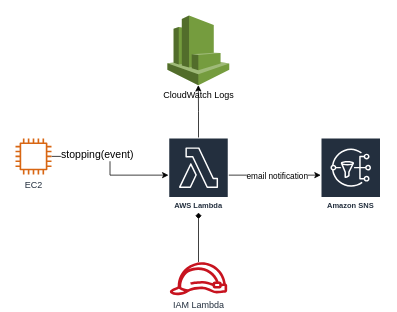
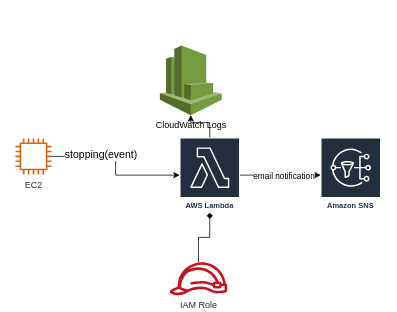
  <mxCell id="0" />
  <mxCell id="1" parent="0" />
  <mxCell id="2" style="edgeStyle=orthogonalEdgeStyle;rounded=0;orthogonalLoop=1;jettySize=auto;html=1;" edge="1" parent="1" source="4" target="8"><mxGeometry relative="1" as="geometry" /></mxCell>
  <mxCell id="3" value="&lt;font style=&quot;font-size: 14px&quot;&gt;stopping(event)&lt;/font&gt;" style="edgeLabel;html=1;align=center;verticalAlign=middle;resizable=0;points=[];" vertex="1" connectable="0" parent="2"><mxGeometry x="-0.337" y="3" relative="1" as="geometry"><mxPoint as="offset" /></mxGeometry></mxCell>
  <mxCell id="4" value="EC2" style="outlineConnect=0;fontColor=#232F3E;gradientColor=none;fillColor=#D86613;strokeColor=none;dashed=0;verticalLabelPosition=bottom;verticalAlign=top;align=center;html=1;fontSize=12;fontStyle=0;aspect=fixed;pointerEvents=1;shape=mxgraph.aws4.instance2;" vertex="1" parent="1"><mxGeometry x="20" y="184" width="48" height="48" as="geometry" /></mxCell>
  <mxCell id="5" style="edgeStyle=orthogonalEdgeStyle;rounded=0;orthogonalLoop=1;jettySize=auto;html=1;" edge="1" parent="1" source="8" target="9"><mxGeometry relative="1" as="geometry" /></mxCell>
  <mxCell id="6" value="email notification" style="edgeLabel;html=1;align=center;verticalAlign=middle;resizable=0;points=[];" vertex="1" connectable="0" parent="5"><mxGeometry x="-0.187" y="1" relative="1" as="geometry"><mxPoint x="14" y="1" as="offset" /></mxGeometry></mxCell>
  <mxCell id="7" style="edgeStyle=orthogonalEdgeStyle;rounded=0;orthogonalLoop=1;jettySize=auto;html=1;entryX=0.5;entryY=1;entryDx=0;entryDy=0;entryPerimeter=0;" edge="1" parent="1" source="8" target="10"><mxGeometry relative="1" as="geometry" /></mxCell>
- <mxCell id="8" value="AWS Lambda" style="outlineConnect=0;fontColor=#232F3E;gradientColor=none;strokeColor=#ffffff;fillColor=#232F3E;dashed=0;verticalLabelPosition=middle;verticalAlign=bottom;align=center;html=1;whiteSpace=wrap;fontSize=10;fontStyle=1;spacing=3;shape=mxgraph.aws4.productIcon;prIcon=mxgraph.aws4.lambda;" vertex="1" parent="1"><mxGeometry x="224" y="183" width="80" height="100" as="geometry" /></mxCell>
+ <mxCell id="8" value="AWS Lambda" style="outlineConnect=0;fontColor=#232F3E;gradientColor=none;strokeColor=#ffffff;fillColor=#232F3E;dashed=0;verticalLabelPosition=middle;verticalAlign=bottom;align=center;html=1;whiteSpace=wrap;fontSize=10;fontStyle=1;spacing=3;shape=mxgraph.aws4.productIcon;prIcon=mxgraph.aws4.lambda;" vertex="1" parent="1"><mxGeometry x="239" y="183" width="80" height="100" as="geometry" /></mxCell>
  <mxCell id="9" value="Amazon SNS" style="outlineConnect=0;fontColor=#232F3E;gradientColor=none;strokeColor=#ffffff;fillColor=#232F3E;dashed=0;verticalLabelPosition=middle;verticalAlign=bottom;align=center;html=1;whiteSpace=wrap;fontSize=10;fontStyle=1;spacing=3;shape=mxgraph.aws4.productIcon;prIcon=mxgraph.aws4.sns;" vertex="1" parent="1"><mxGeometry x="427" y="183" width="80" height="100" as="geometry" /></mxCell>
- <mxCell id="10" value="CloudWatch Logs" style="outlineConnect=0;dashed=0;verticalLabelPosition=bottom;verticalAlign=top;align=center;html=1;shape=mxgraph.aws3.cloudwatch;fillColor=#759C3E;gradientColor=none;" vertex="1" parent="1"><mxGeometry x="222.5" y="20" width="82.5" height="93" as="geometry" /></mxCell>
+ <mxCell id="10" value="CloudWatch Logs" style="outlineConnect=0;dashed=0;verticalLabelPosition=bottom;verticalAlign=top;align=center;html=1;shape=mxgraph.aws3.cloudwatch;fillColor=#759C3E;gradientColor=none;" vertex="1" parent="1"><mxGeometry x="212.5" y="60" width="82.5" height="93" as="geometry" /></mxCell>
  <mxCell id="11" style="edgeStyle=orthogonalEdgeStyle;rounded=0;orthogonalLoop=1;jettySize=auto;html=1;endArrow=diamond;" edge="1" parent="1" source="12" target="8"><mxGeometry relative="1" as="geometry" /></mxCell>
- <mxCell id="12" value="IAM Lambda" style="outlineConnect=0;fontColor=#232F3E;gradientColor=none;fillColor=#C7131F;strokeColor=none;dashed=0;verticalLabelPosition=bottom;verticalAlign=top;align=center;html=1;fontSize=12;fontStyle=0;aspect=fixed;pointerEvents=1;shape=mxgraph.aws4.role;" vertex="1" parent="1"><mxGeometry x="225" y="349" width="78" height="44" as="geometry" /></mxCell>
+ <mxCell id="12" value="IAM Role" style="outlineConnect=0;fontColor=#232F3E;gradientColor=none;fillColor=#C7131F;strokeColor=none;dashed=0;verticalLabelPosition=bottom;verticalAlign=top;align=center;html=1;fontSize=12;fontStyle=0;aspect=fixed;pointerEvents=1;shape=mxgraph.aws4.role;" vertex="1" parent="1"><mxGeometry x="225" y="349" width="78" height="44" as="geometry" /></mxCell>
